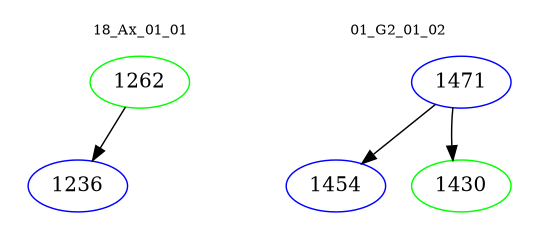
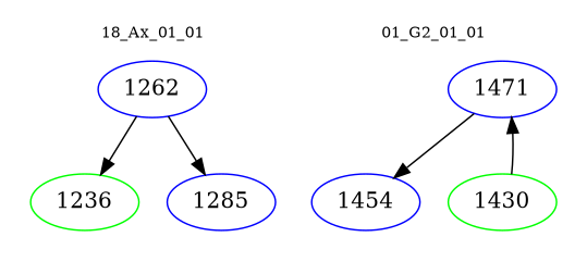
  digraph {
    node [color=blue]
    edge [color=black]
-   n1 [color=green label=1262]
-   n2 [label=1236]
+   n1 [label=1262]
+   n2 [color=green label=1236]
+   n3 [label=1285]
    n4 [label=1471]
    n5 [label=1454]
    n6 [color=green label=1430]
    subgraph cluster_1 {
      color=white
      fontsize=10
      label="18_Ax_01_01"
      n1
      n2
+     n3
    }
    subgraph cluster_2 {
      color=white
      fontsize=10
-     label="01_G2_01_02"
+     label="01_G2_01_01"
      n4
      n5
      n6
    }
    n1 -> n2
+   n1 -> n3
    n4 -> n5
-   n4 -> n6
+   n6 -> n4
  }
